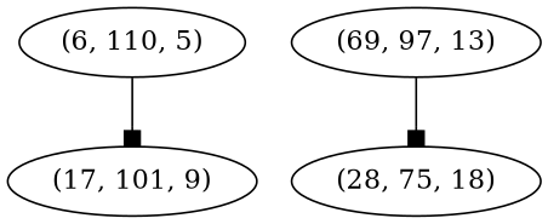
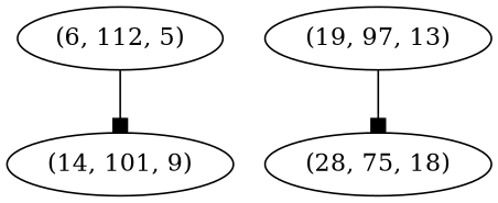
  digraph {
    edge [arrowhead=box style=solid]
-   "(6, 110, 5)"
-   "(14, 101, 9)" [label="(17, 101, 9)"]
-   "(19, 97, 13)" [label="(69, 97, 13)"]
+   "(6, 110, 5)" [label="(6, 112, 5)"]
+   "(14, 101, 9)"
+   "(19, 97, 13)"
    "(28, 75, 18)"
    "(6, 110, 5)" -> "(14, 101, 9)"
    "(19, 97, 13)" -> "(28, 75, 18)"
  }
